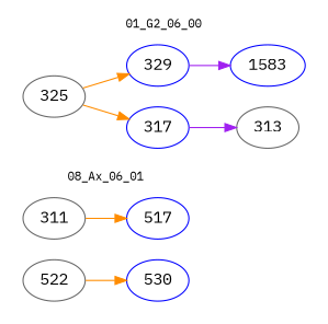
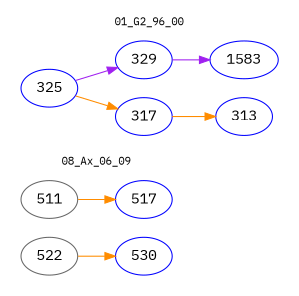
  digraph {
    fontname="IBM Plex Mono"
    rankdir=LR
    node [color=blue fontname="IBM Plex Mono"]
    edge [color=darkorange fontname="IBM Plex Mono"]
-   n1 [color=gray40 label=311]
+   n1 [color=gray40 label=511]
    n2 [color=gray40 label=522]
    n3 [label=517]
    n4 [label=530]
-   n5 [color=gray40 label=325]
+   n5 [label=325]
    n6 [label=317]
    n7 [label=329]
-   n8 [color=gray40 label=313]
+   n8 [label=313]
    n9 [label=1583]
    subgraph cluster_1 {
      color=white
      fontsize=10
-     label="08_Ax_06_01"
+     label="08_Ax_06_09"
      n1
      n2
      n3
      n4
    }
    subgraph cluster_2 {
      color=white
      fontsize=10
-     label="01_G2_06_00"
+     label="01_G2_96_00"
      n5
      n6
      n7
      n8
      n9
    }
    n1 -> n3
    n2 -> n4
    n5 -> n6
-   n5 -> n7
-   n6 -> n8 [color=purple]
+   n5 -> n7 [color=purple]
+   n6 -> n8
    n7 -> n9 [color=purple]
  }
